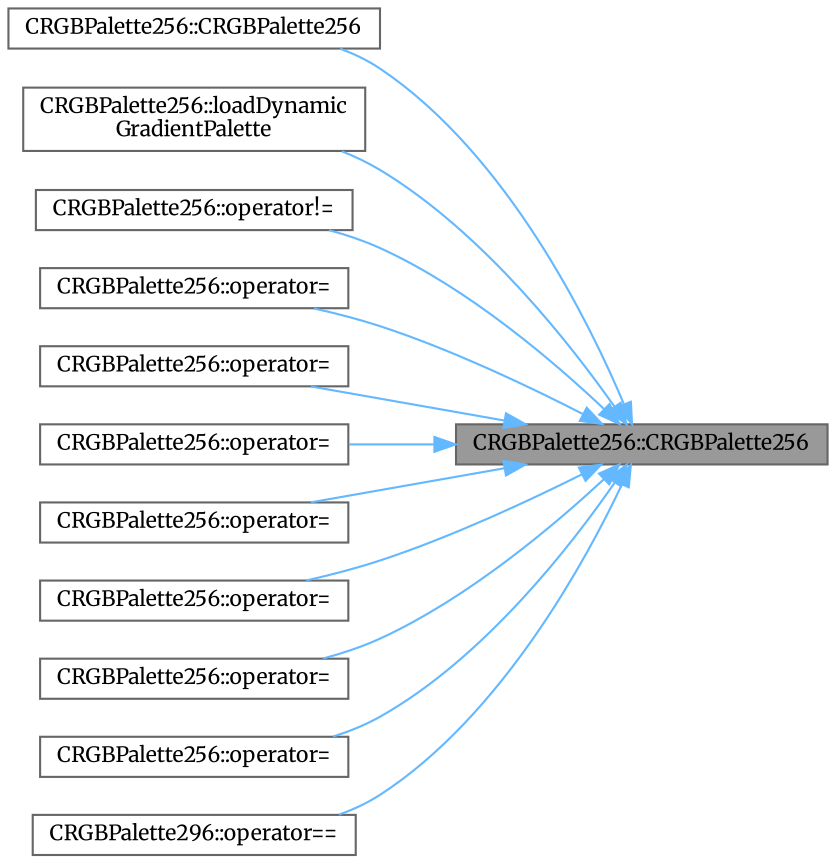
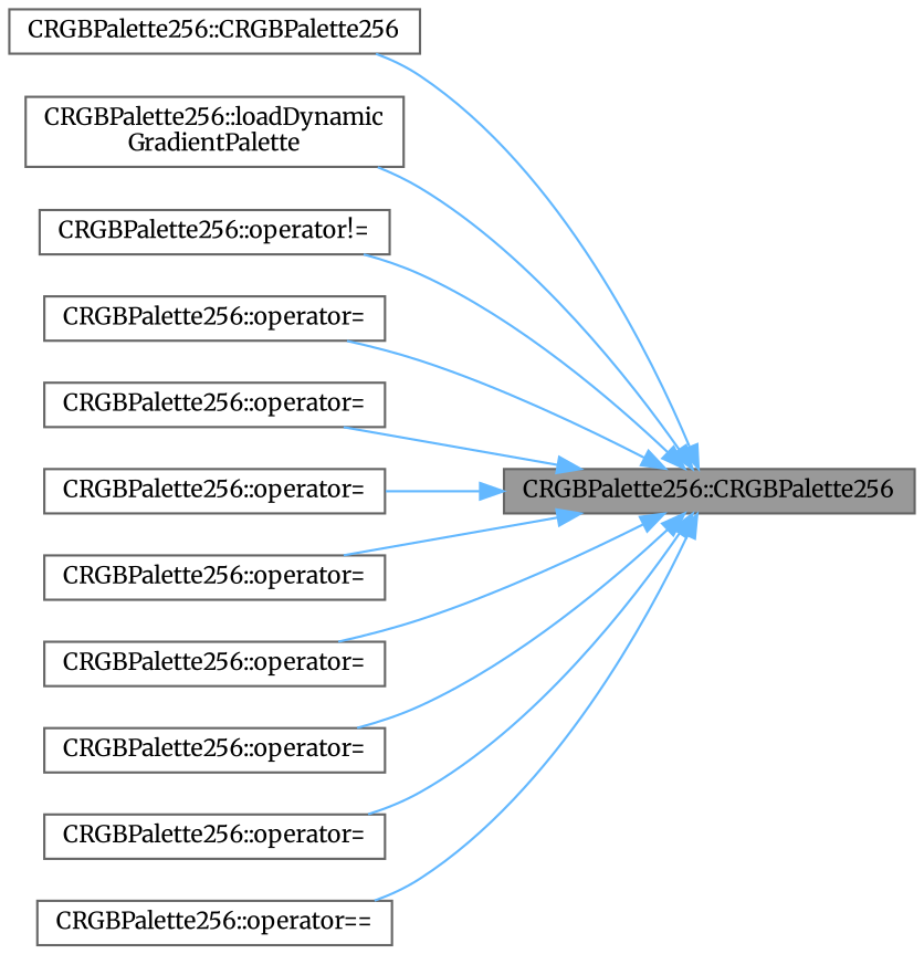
  digraph {
    rankdir=RL
    fontname=Merriweather
    node [color=grey40 fillcolor=white fontname=Merriweather fontsize=10 shape=box style=filled]
    edge [color=steelblue1 dir=back fontname=Merriweather fontsize=10 labelfontname=Helvetica labelfontsize=10 style=solid]
    n1 [color=gray40 fillcolor=grey60 fontcolor=black height=0.2 label="CRGBPalette256::CRGBPalette256" width=0.4]
    n2 [height=0.2 label="CRGBPalette256::CRGBPalette256" width=0.4]
    n3 [height=0.2 label="CRGBPalette256::loadDynamic\lGradientPalette" width=0.4]
    n4 [height=0.2 label="CRGBPalette256::operator!=" width=0.4]
    n5 [height=0.2 label="CRGBPalette256::operator=" width=0.4]
    n6 [height=0.2 label="CRGBPalette256::operator=" width=0.4]
    n7 [height=0.2 label="CRGBPalette256::operator=" width=0.4]
    n8 [height=0.2 label="CRGBPalette256::operator=" width=0.4]
    n9 [height=0.2 label="CRGBPalette256::operator=" width=0.4]
    n10 [height=0.2 label="CRGBPalette256::operator=" width=0.4]
    n11 [height=0.2 label="CRGBPalette256::operator=" width=0.4]
-   n12 [height=0.2 label="CRGBPalette296::operator==" width=0.4]
+   n12 [height=0.2 label="CRGBPalette256::operator==" width=0.4]
    n1 -> n2
    n1 -> n3
    n1 -> n4
    n1 -> n5
    n1 -> n6
    n1 -> n7
    n1 -> n8
    n1 -> n9
    n1 -> n10
    n1 -> n11
    n1 -> n12
  }
